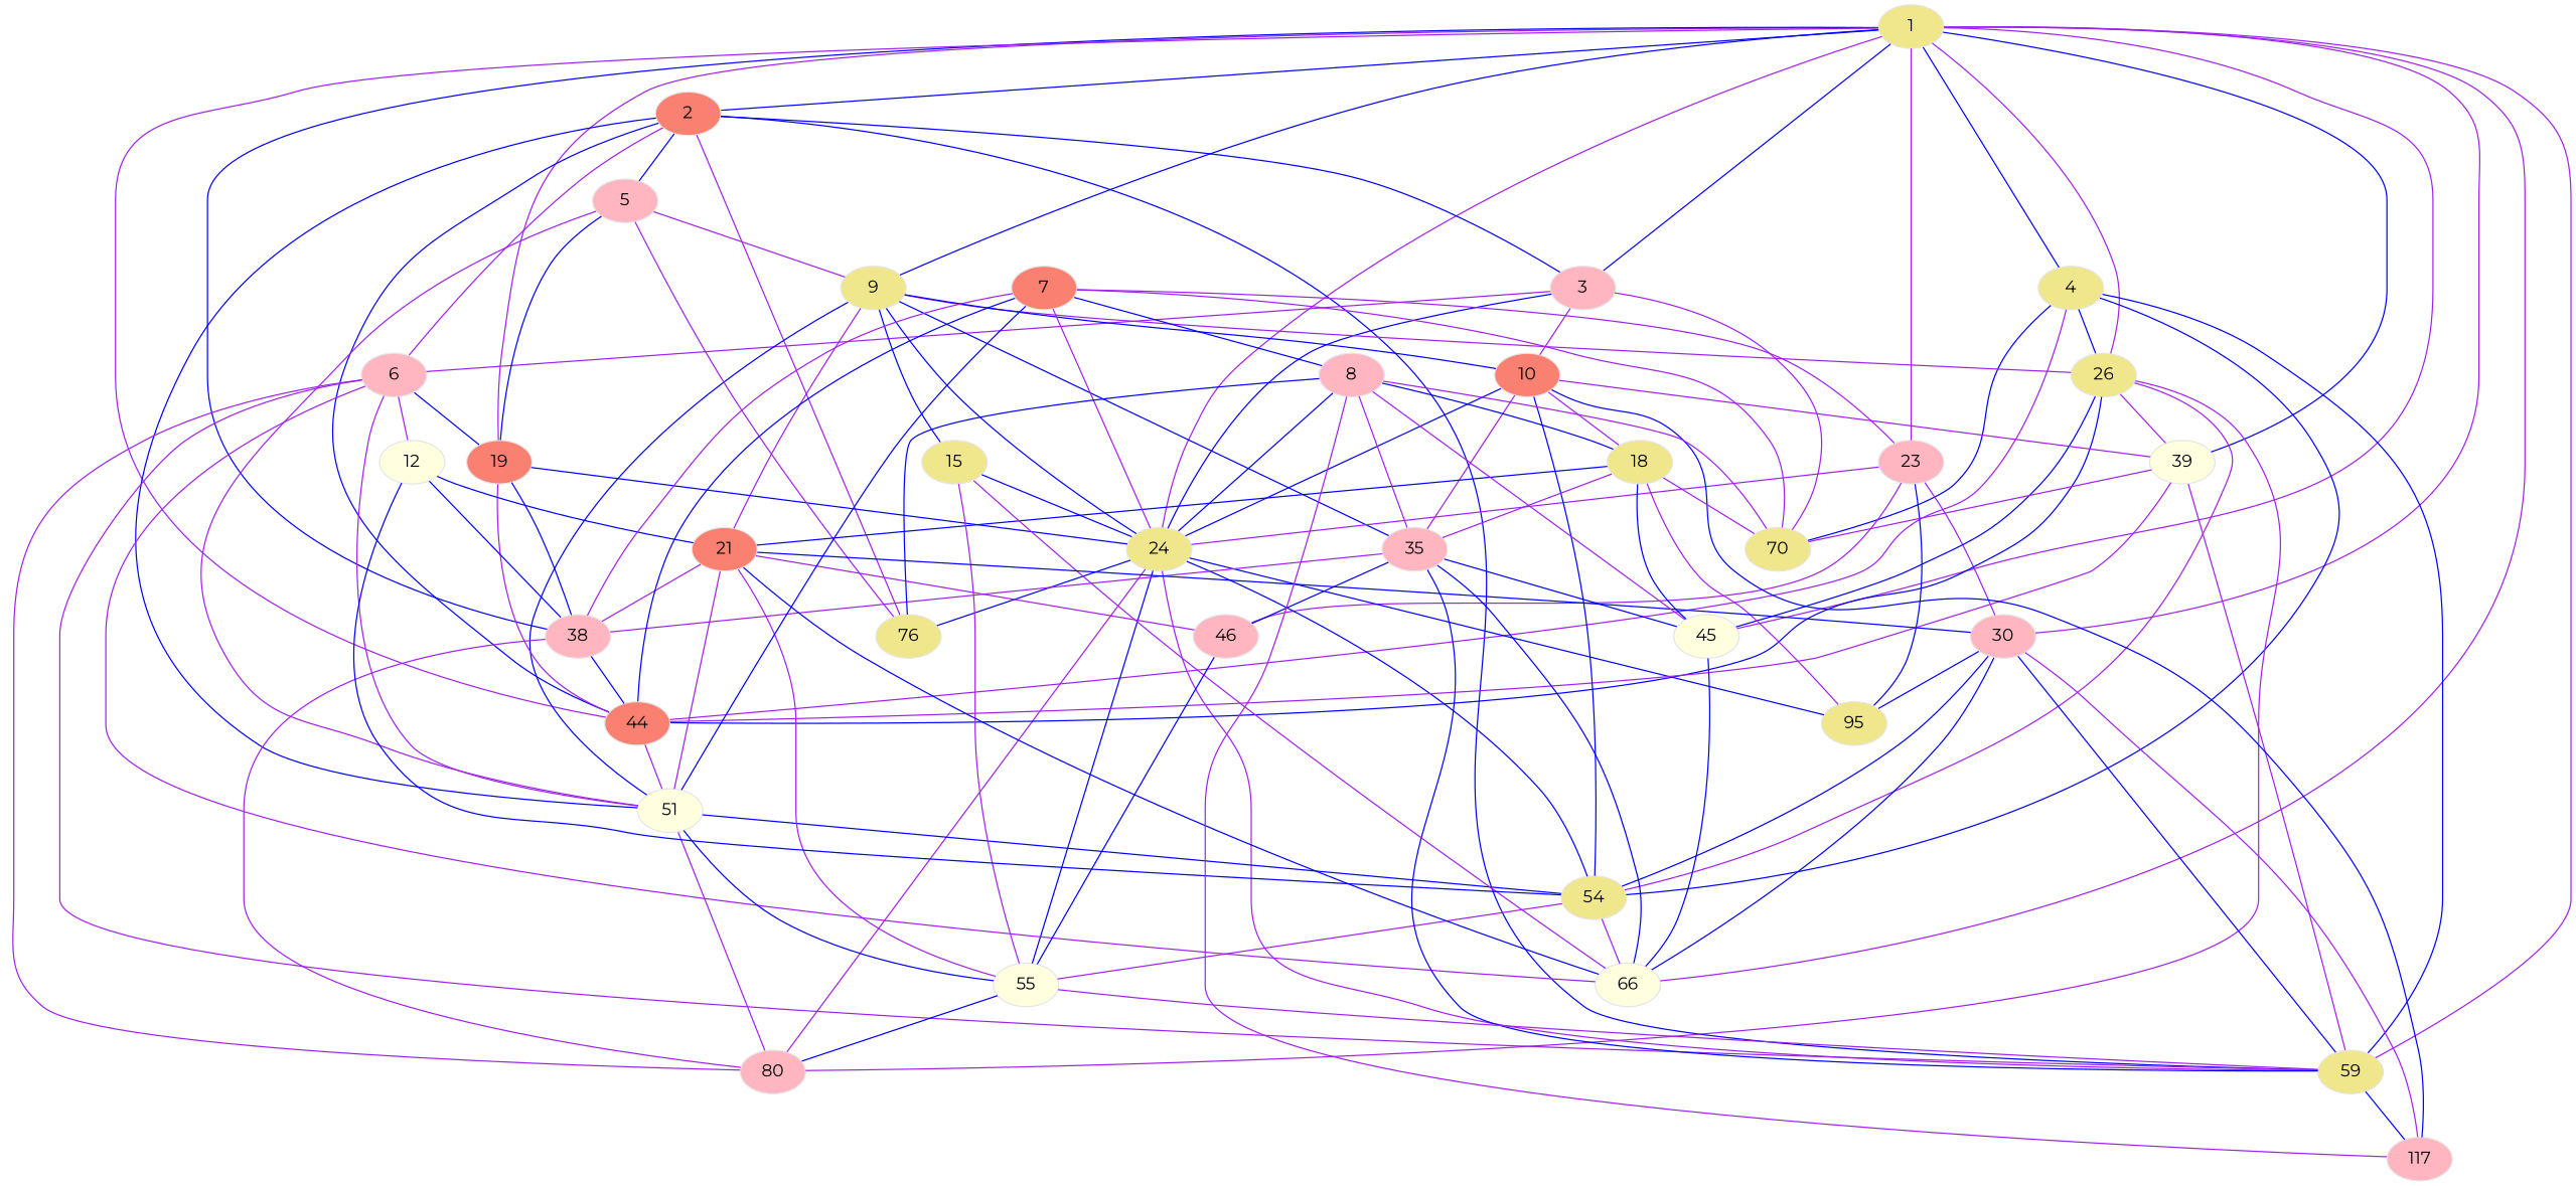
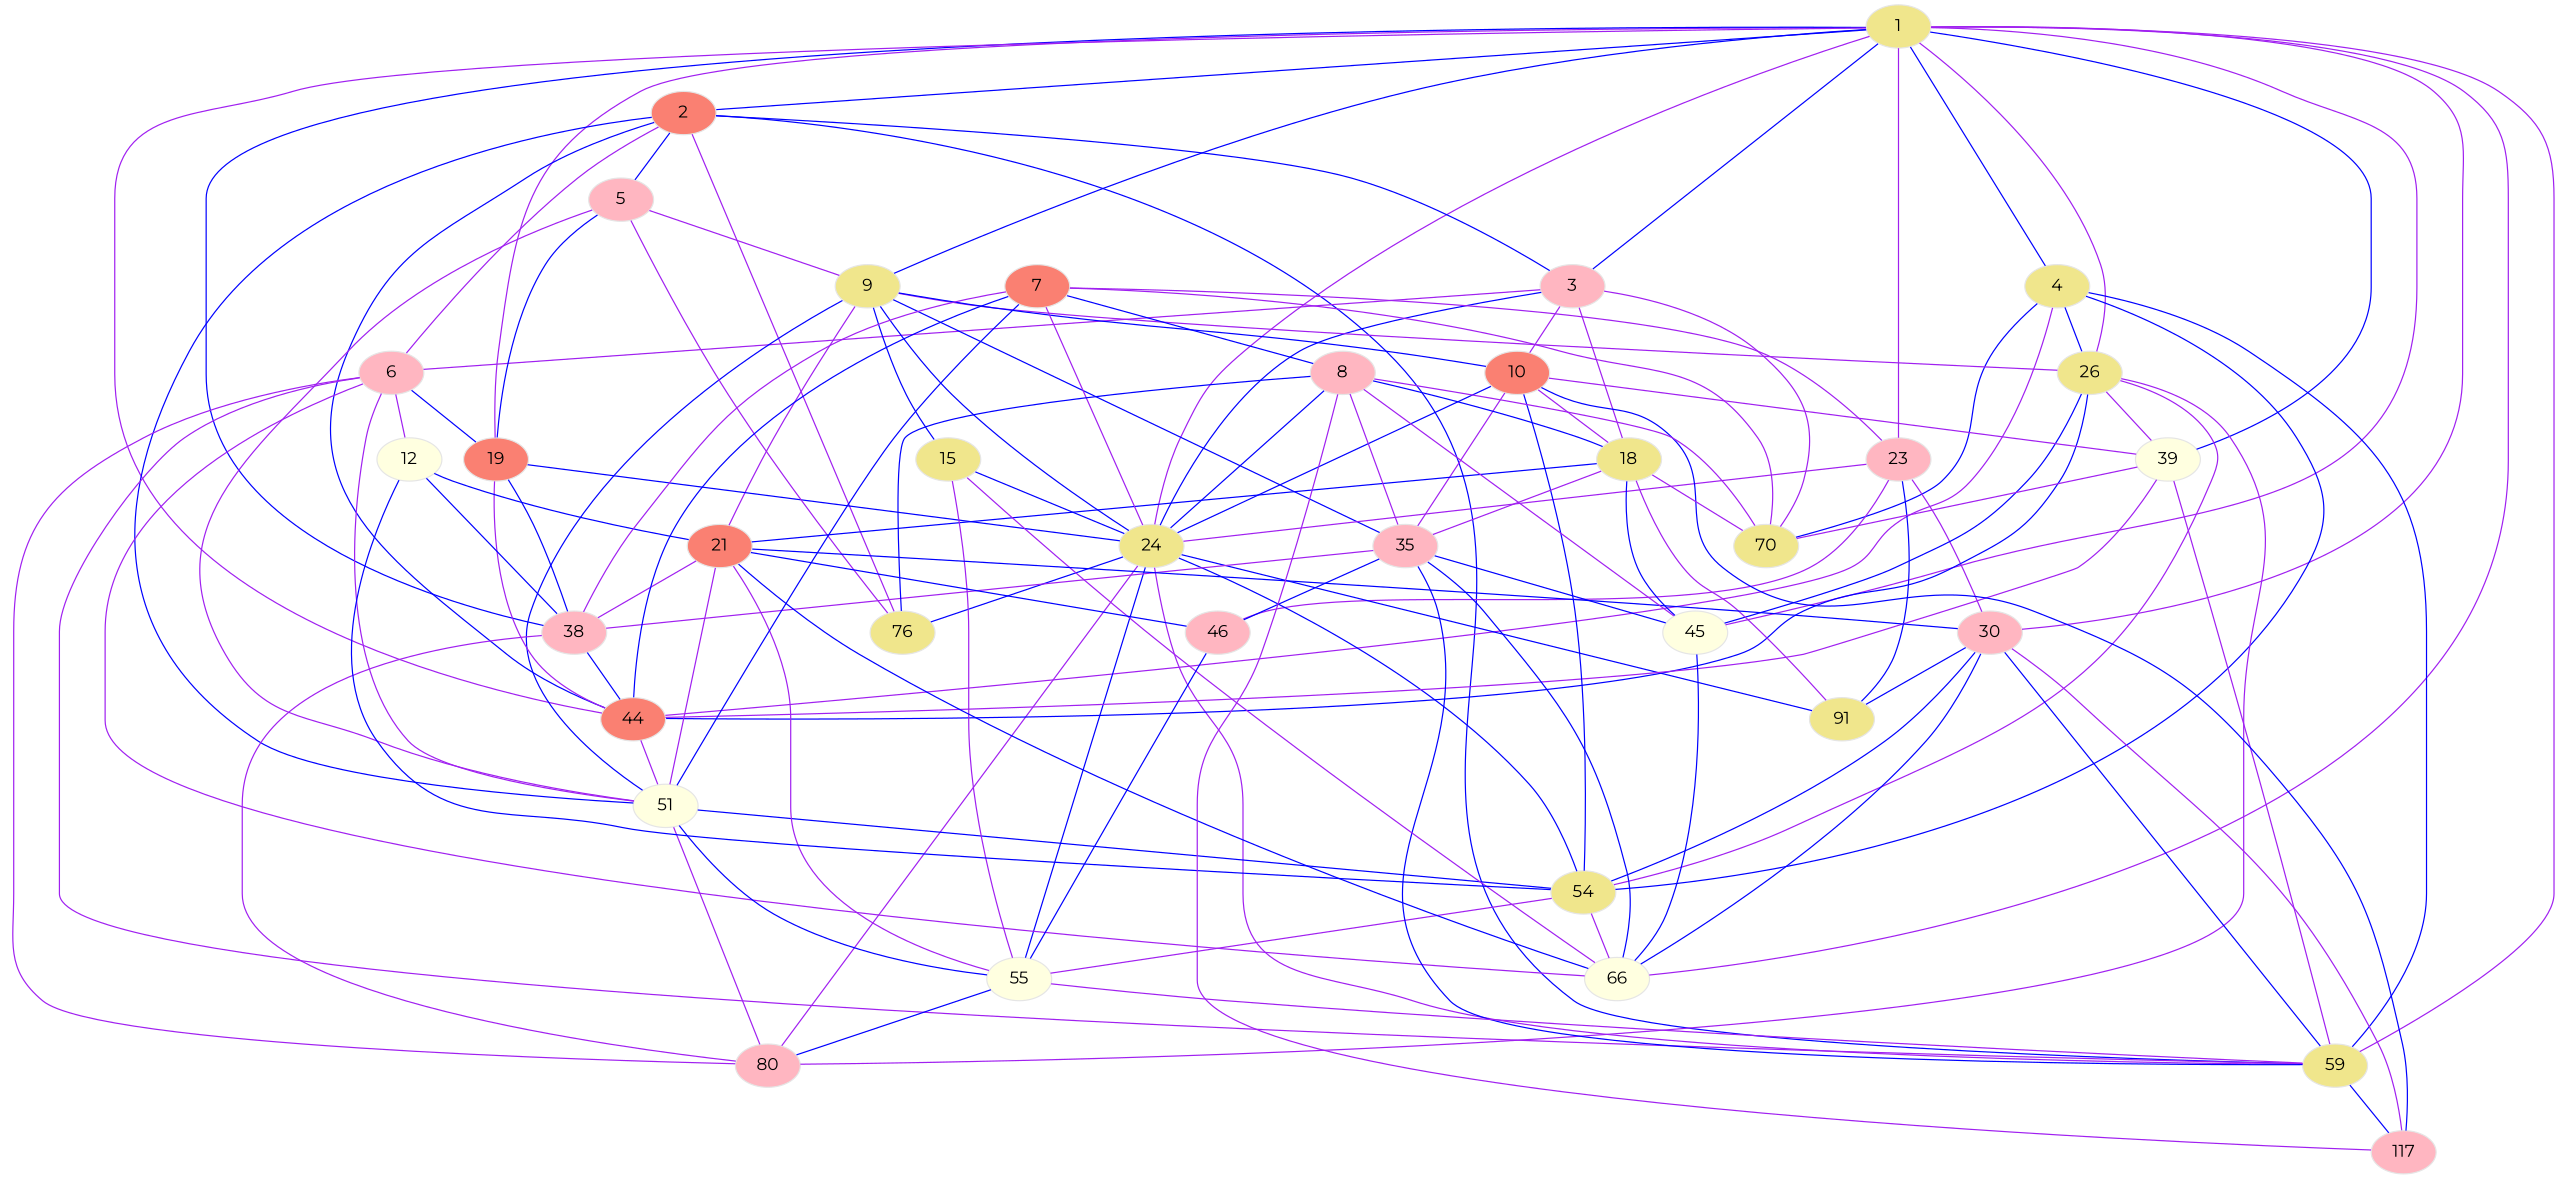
  graph {
    fontname=Montserrat
    node [color=gray90 fillcolor=khaki fontname=Montserrat style=filled]
    edge [color=blue fontname=Montserrat]
    1 [super="+60+13+79+17"]
    2 [fillcolor=salmon super="+122+105"]
    3 [fillcolor=lightpink super="+29+114"]
    4 [super="+41+67"]
    9 [super="+32+25+16"]
    19 [fillcolor=salmon super="+64"]
    23 [fillcolor=lightpink super="+61+77"]
    24 [super="+43+48+83+106"]
    26 [super="+116+52+28"]
    30 [fillcolor=lightpink super="+47+73"]
    38 [fillcolor=lightpink super="+111+56"]
    39 [fillcolor=lightyellow super="+42"]
    44 [fillcolor=salmon super="+49+63"]
    45 [fillcolor=lightyellow super="+100"]
    59 [super="+103+72"]
    66 [fillcolor=lightyellow super="+75+102"]
    5 [fillcolor=lightpink super="+112"]
    6 [fillcolor=lightpink super="+37+36"]
    51 [fillcolor=lightyellow super="+84"]
    76
    10 [fillcolor=salmon super="+82+31+53"]
    18 [super="+71+20"]
    70 [super="+96"]
    54 [super="+118+120+69"]
    35 [fillcolor=lightpink super="+86+101+92"]
    15
    21 [fillcolor=salmon super="+33+34"]
-   95 [super="+115"]
+   95 [super="+115" label=91]
    46 [fillcolor=lightpink]
    80 [fillcolor=lightpink super="+91"]
    55 [fillcolor=lightyellow super="+108+94"]
    117 [fillcolor=lightpink]
    12 [fillcolor=lightyellow super="+27"]
    7 [fillcolor=salmon super="+74+90"]
    8 [fillcolor=lightpink super="+11"]
    1 -- 2
    1 -- 3 [weight=3]
    1 -- 4 [weight=2]
    1 -- 9
    1 -- 19 [color=purple]
    1 -- 23 [color=purple weight=2]
    1 -- 24 [color=purple]
    1 -- 26 [color=purple]
    1 -- 30 [color=purple]
    1 -- 38
    1 -- 39
    1 -- 44 [color=purple weight=2]
    1 -- 45 [color=purple]
    1 -- 59 [color=purple weight=3]
    1 -- 66 [color=purple]
    2 -- 3
    2 -- 44
    2 -- 59
    2 -- 5
    2 -- 6 [color=purple]
    2 -- 51
    2 -- 76 [color=purple]
    3 -- 24 [weight=2]
    3 -- 6 [color=purple]
    3 -- 10 [color=purple]
+   3 -- 18 [color=purple]
    3 -- 70 [color=purple]
    4 -- 26 [weight=3]
    4 -- 44 [color=purple]
    4 -- 59 [weight=2]
    4 -- 70
    4 -- 54
    9 -- 24
    9 -- 26 [color=purple]
    9 -- 51
    9 -- 10
    9 -- 35
    9 -- 15
    9 -- 21 [color=purple]
    19 -- 24
    19 -- 38
    19 -- 44 [color=purple]
    23 -- 24 [color=purple]
    23 -- 30 [color=purple]
    23 -- 95 [weight=2]
    23 -- 46 [color=purple]
    24 -- 59 [color=purple weight=2]
    24 -- 76
    24 -- 54
    24 -- 95 [weight=2]
    24 -- 80 [color=purple]
    24 -- 55
    26 -- 39 [color=purple]
    26 -- 44
    26 -- 45
    26 -- 54 [color=purple]
    26 -- 80 [color=purple]
    30 -- 59
    30 -- 66
    30 -- 54
    30 -- 95
    30 -- 117 [color=purple]
    38 -- 44
    38 -- 80 [color=purple]
    39 -- 44 [color=purple]
    39 -- 59 [color=purple]
    39 -- 70 [color=purple]
    44 -- 51 [color=purple]
    45 -- 66
    59 -- 117
    5 -- 9 [color=purple weight=2]
    5 -- 19
    5 -- 51 [color=purple]
    5 -- 76 [color=purple]
    6 -- 19
    6 -- 59 [color=purple]
    6 -- 66 [color=purple]
    6 -- 51 [color=purple]
    6 -- 80 [color=purple]
    6 -- 12 [color=purple]
    51 -- 54
    51 -- 80 [color=purple]
    51 -- 55
    10 -- 24
    10 -- 39 [color=purple]
    10 -- 18 [color=purple]
    10 -- 54 [weight=2]
    10 -- 35 [color=purple weight=2]
    10 -- 117
    18 -- 45
    18 -- 70 [color=purple]
    18 -- 35 [color=purple]
    18 -- 21
    18 -- 95 [color=purple]
    54 -- 66 [color=purple]
    54 -- 55 [color=purple]
    35 -- 38 [color=purple]
    35 -- 45
    35 -- 59
    35 -- 66
    35 -- 46
    15 -- 24
    15 -- 66 [color=purple]
    15 -- 55 [color=purple]
    21 -- 30
    21 -- 38 [color=purple]
    21 -- 66
    21 -- 51 [color=purple]
-   21 -- 46 [color=purple]
+   21 -- 46
    21 -- 55 [color=purple]
    46 -- 55
    55 -- 59 [color=purple]
    55 -- 80
    12 -- 38
    12 -- 54
    12 -- 21 [weight=3]
    7 -- 23 [color=purple]
    7 -- 24 [color=purple]
    7 -- 38 [color=purple]
    7 -- 44 [weight=2]
    7 -- 51
    7 -- 70 [color=purple]
    7 -- 8
    8 -- 24
    8 -- 45 [color=purple]
    8 -- 76
    8 -- 18
    8 -- 70 [color=purple]
    8 -- 35 [color=purple]
    8 -- 117 [color=purple]
  }
